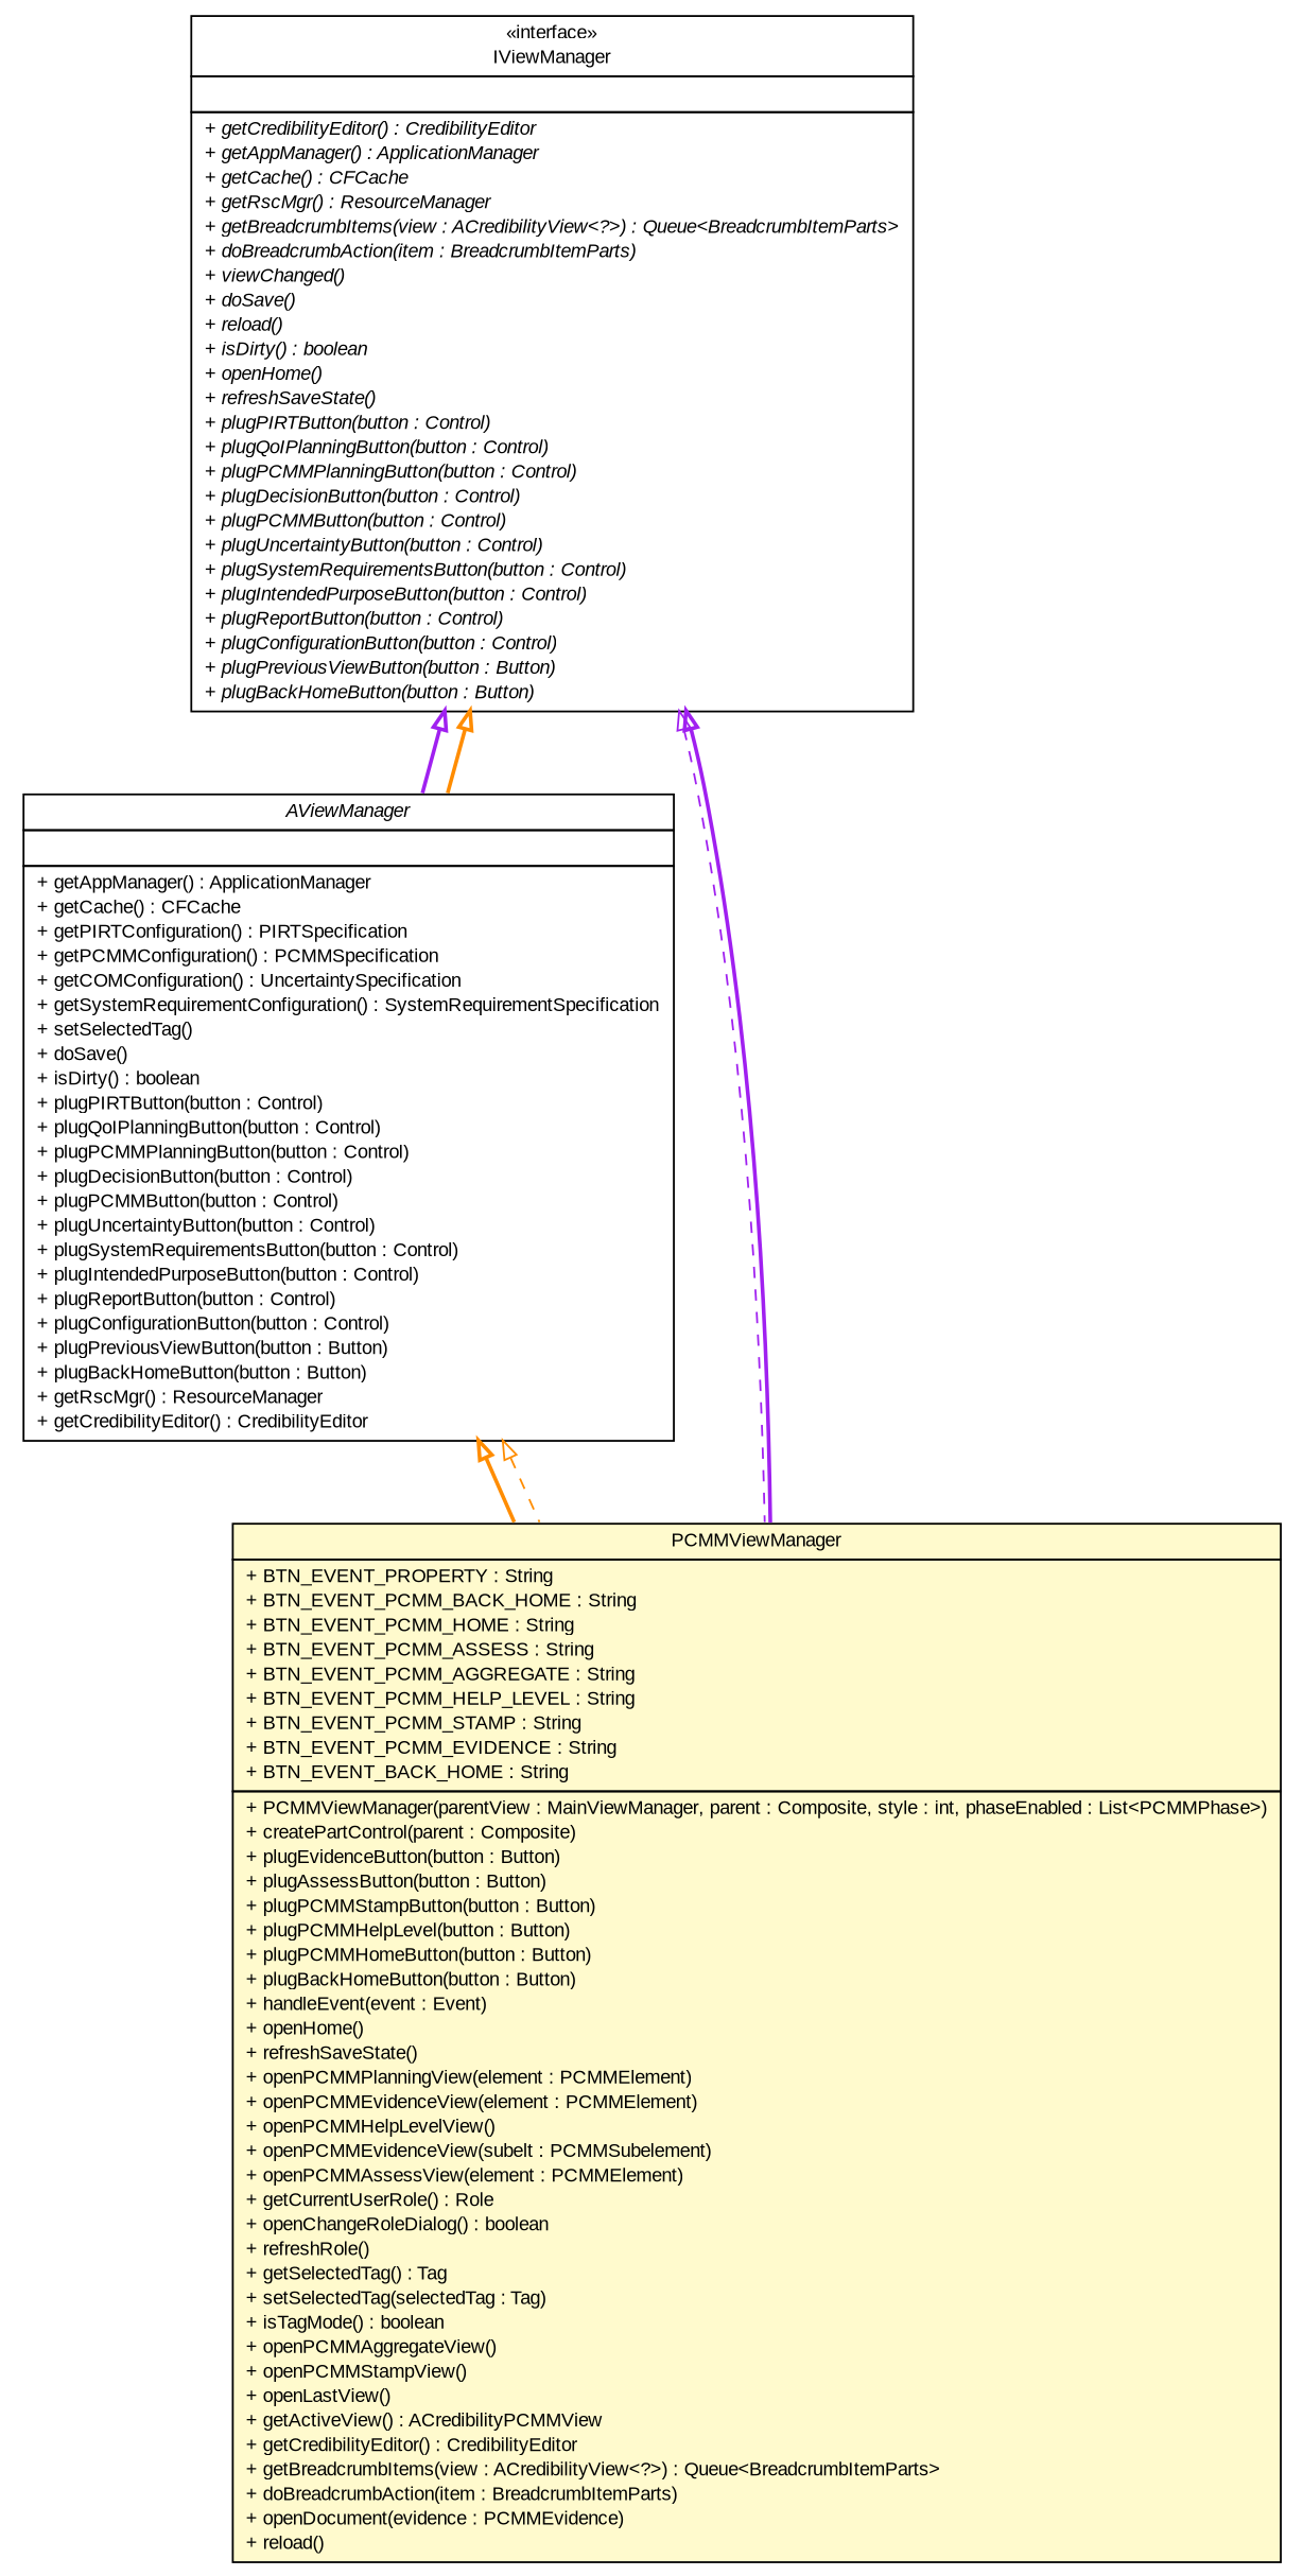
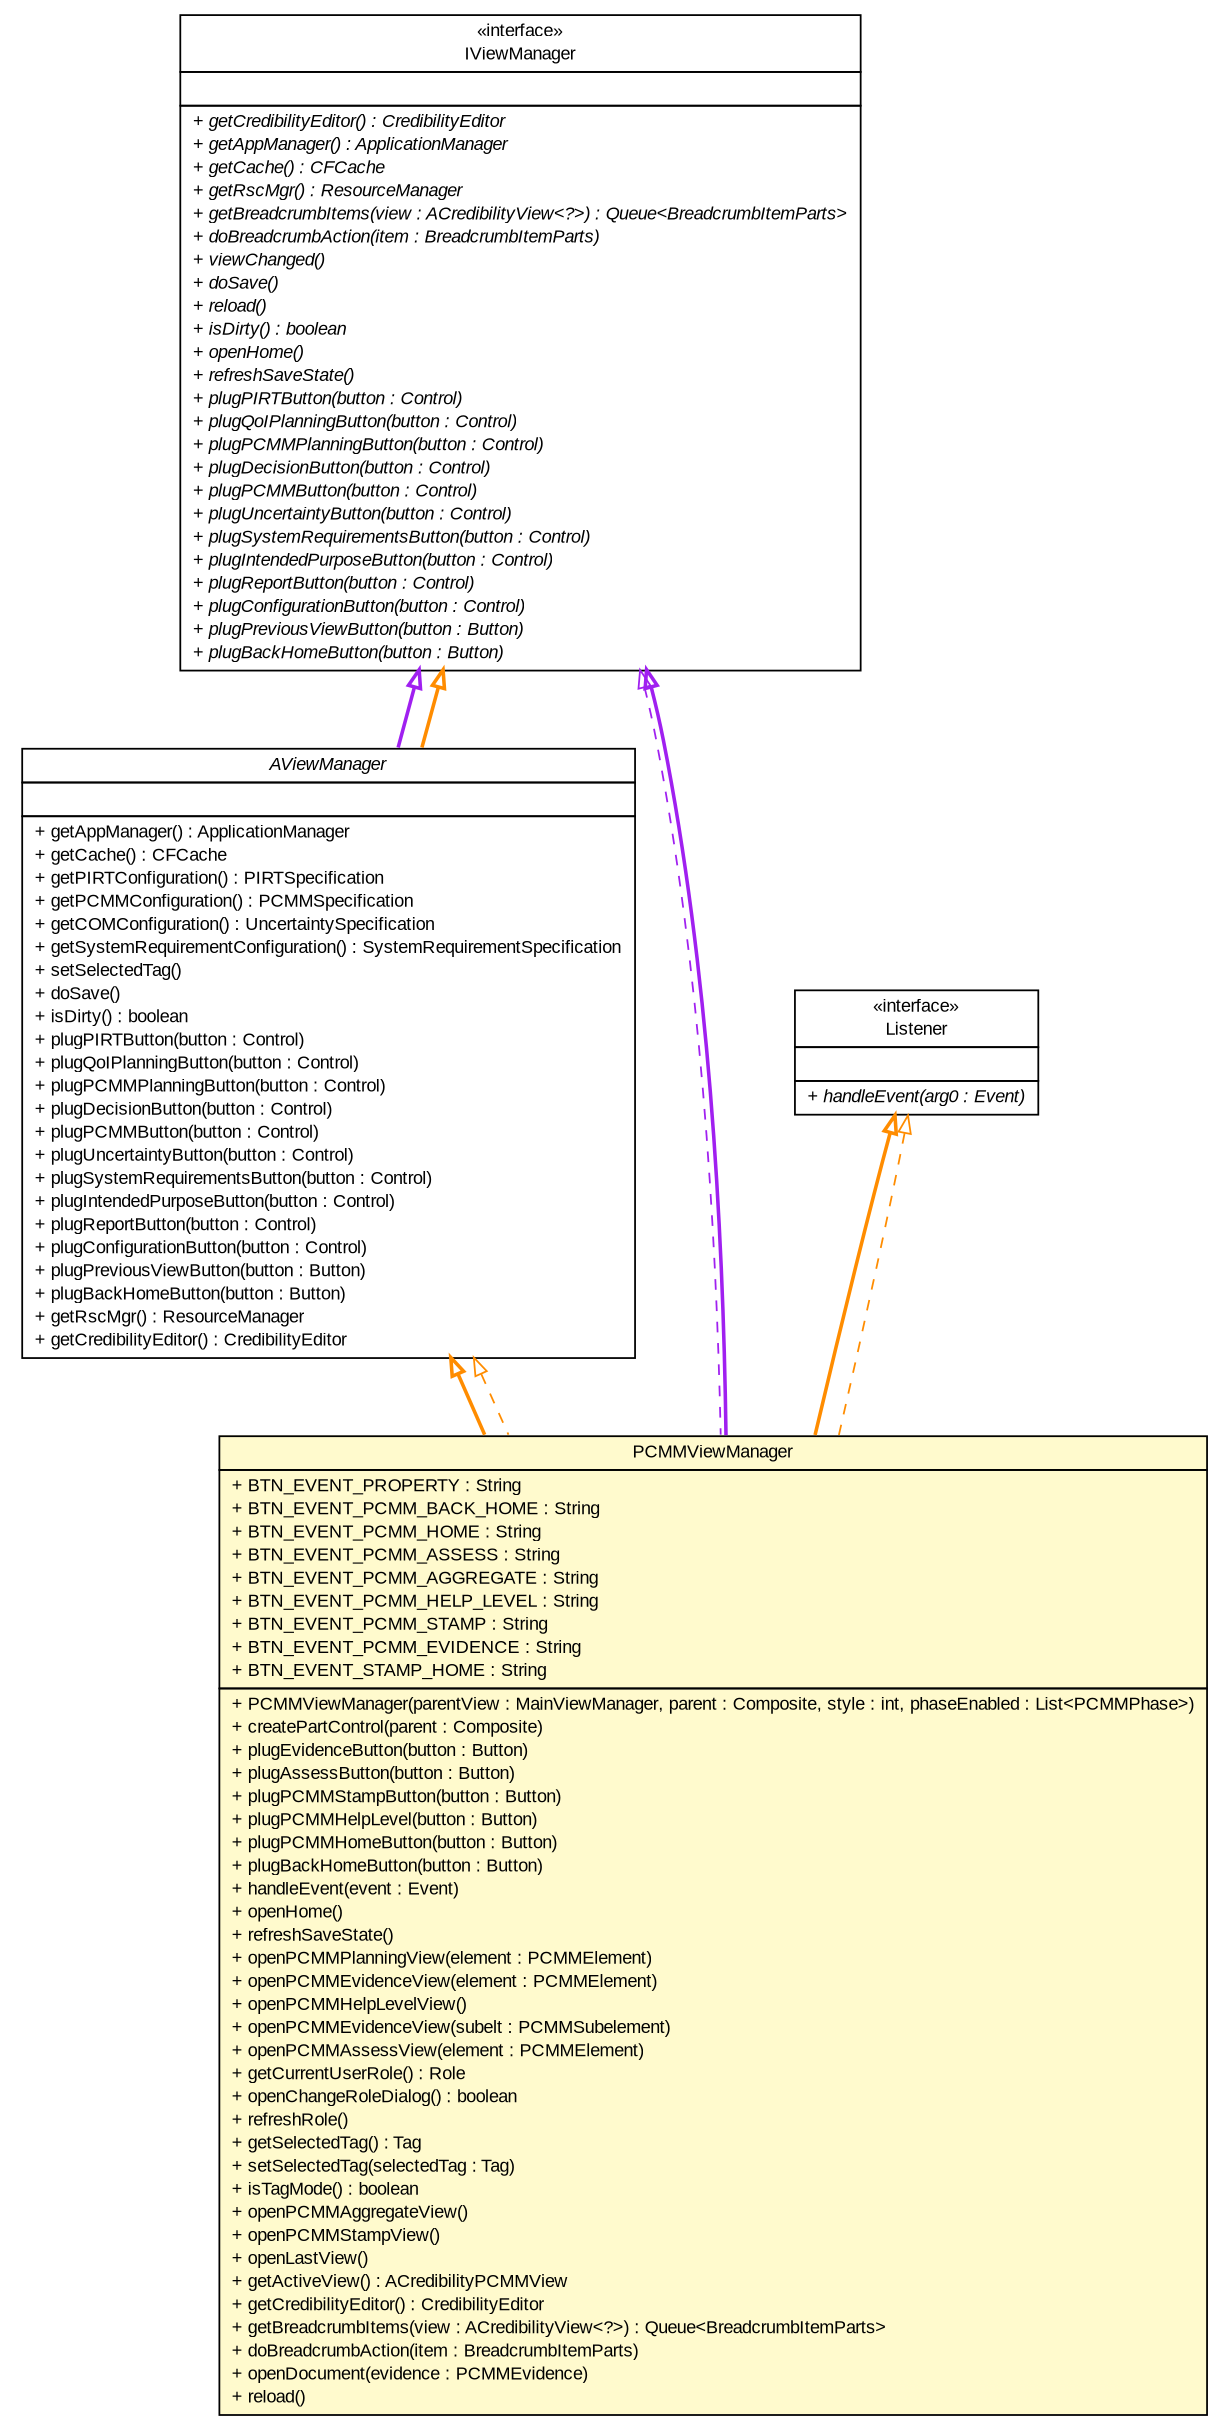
  digraph {
    nodesep=0.25
    ranksep=0.5
    node [fontcolor=black fontname=arial fontsize=10.0 shape=plaintext]
    edge [arrowtail=empty color=darkorange dir=back fontname=arial fontsize=10 headport=p labelfontname=arial labelfontsize=10 style=bold tailport=p]
    n1 [label=<<table title="gov.sandia.cf.parts.ui.AViewManager" border="0" cellborder="1" cellspacing="0" cellpadding="2" port="p" href="../AViewManager.html"> 		<tr><td><table border="0" cellspacing="0" cellpadding="1"> <tr><td align="center" balign="center"><font face="arial italic"> AViewManager </font></td></tr> 		</table></td></tr> 		<tr><td><table border="0" cellspacing="0" cellpadding="1"> <tr><td align="left" balign="left">  </td></tr> 		</table></td></tr> 		<tr><td><table border="0" cellspacing="0" cellpadding="1"> <tr><td align="left" balign="left"> + getAppManager() : ApplicationManager </td></tr> <tr><td align="left" balign="left"> + getCache() : CFCache </td></tr> <tr><td align="left" balign="left"> + getPIRTConfiguration() : PIRTSpecification </td></tr> <tr><td align="left" balign="left"> + getPCMMConfiguration() : PCMMSpecification </td></tr> <tr><td align="left" balign="left"> + getCOMConfiguration() : UncertaintySpecification </td></tr> <tr><td align="left" balign="left"> + getSystemRequirementConfiguration() : SystemRequirementSpecification </td></tr> <tr><td align="left" balign="left"> + setSelectedTag() </td></tr> <tr><td align="left" balign="left"> + doSave() </td></tr> <tr><td align="left" balign="left"> + isDirty() : boolean </td></tr> <tr><td align="left" balign="left"> + plugPIRTButton(button : Control) </td></tr> <tr><td align="left" balign="left"> + plugQoIPlanningButton(button : Control) </td></tr> <tr><td align="left" balign="left"> + plugPCMMPlanningButton(button : Control) </td></tr> <tr><td align="left" balign="left"> + plugDecisionButton(button : Control) </td></tr> <tr><td align="left" balign="left"> + plugPCMMButton(button : Control) </td></tr> <tr><td align="left" balign="left"> + plugUncertaintyButton(button : Control) </td></tr> <tr><td align="left" balign="left"> + plugSystemRequirementsButton(button : Control) </td></tr> <tr><td align="left" balign="left"> + plugIntendedPurposeButton(button : Control) </td></tr> <tr><td align="left" balign="left"> + plugReportButton(button : Control) </td></tr> <tr><td align="left" balign="left"> + plugConfigurationButton(button : Control) </td></tr> <tr><td align="left" balign="left"> + plugPreviousViewButton(button : Button) </td></tr> <tr><td align="left" balign="left"> + plugBackHomeButton(button : Button) </td></tr> <tr><td align="left" balign="left"> + getRscMgr() : ResourceManager </td></tr> <tr><td align="left" balign="left"> + getCredibilityEditor() : CredibilityEditor </td></tr> 		</table></td></tr> 		</table>>]
-   n2 [label=<<table title="gov.sandia.cf.parts.ui.pcmm.PCMMViewManager" border="0" cellborder="1" cellspacing="0" cellpadding="2" port="p" bgcolor="lemonChiffon" href="./PCMMViewManager.html"> 		<tr><td><table border="0" cellspacing="0" cellpadding="1"> <tr><td align="center" balign="center"> PCMMViewManager </td></tr> 		</table></td></tr> 		<tr><td><table border="0" cellspacing="0" cellpadding="1"> <tr><td align="left" balign="left"> + BTN_EVENT_PROPERTY : String </td></tr> <tr><td align="left" balign="left"> + BTN_EVENT_PCMM_BACK_HOME : String </td></tr> <tr><td align="left" balign="left"> + BTN_EVENT_PCMM_HOME : String </td></tr> <tr><td align="left" balign="left"> + BTN_EVENT_PCMM_ASSESS : String </td></tr> <tr><td align="left" balign="left"> + BTN_EVENT_PCMM_AGGREGATE : String </td></tr> <tr><td align="left" balign="left"> + BTN_EVENT_PCMM_HELP_LEVEL : String </td></tr> <tr><td align="left" balign="left"> + BTN_EVENT_PCMM_STAMP : String </td></tr> <tr><td align="left" balign="left"> + BTN_EVENT_PCMM_EVIDENCE : String </td></tr> <tr><td align="left" balign="left"> + BTN_EVENT_BACK_HOME : String </td></tr> 		</table></td></tr> 		<tr><td><table border="0" cellspacing="0" cellpadding="1"> <tr><td align="left" balign="left"> + PCMMViewManager(parentView : MainViewManager, parent : Composite, style : int, phaseEnabled : List&lt;PCMMPhase&gt;) </td></tr> <tr><td align="left" balign="left"> + createPartControl(parent : Composite) </td></tr> <tr><td align="left" balign="left"> + plugEvidenceButton(button : Button) </td></tr> <tr><td align="left" balign="left"> + plugAssessButton(button : Button) </td></tr> <tr><td align="left" balign="left"> + plugPCMMStampButton(button : Button) </td></tr> <tr><td align="left" balign="left"> + plugPCMMHelpLevel(button : Button) </td></tr> <tr><td align="left" balign="left"> + plugPCMMHomeButton(button : Button) </td></tr> <tr><td align="left" balign="left"> + plugBackHomeButton(button : Button) </td></tr> <tr><td align="left" balign="left"> + handleEvent(event : Event) </td></tr> <tr><td align="left" balign="left"> + openHome() </td></tr> <tr><td align="left" balign="left"> + refreshSaveState() </td></tr> <tr><td align="left" balign="left"> + openPCMMPlanningView(element : PCMMElement) </td></tr> <tr><td align="left" balign="left"> + openPCMMEvidenceView(element : PCMMElement) </td></tr> <tr><td align="left" balign="left"> + openPCMMHelpLevelView() </td></tr> <tr><td align="left" balign="left"> + openPCMMEvidenceView(subelt : PCMMSubelement) </td></tr> <tr><td align="left" balign="left"> + openPCMMAssessView(element : PCMMElement) </td></tr> <tr><td align="left" balign="left"> + getCurrentUserRole() : Role </td></tr> <tr><td align="left" balign="left"> + openChangeRoleDialog() : boolean </td></tr> <tr><td align="left" balign="left"> + refreshRole() </td></tr> <tr><td align="left" balign="left"> + getSelectedTag() : Tag </td></tr> <tr><td align="left" balign="left"> + setSelectedTag(selectedTag : Tag) </td></tr> <tr><td align="left" balign="left"> + isTagMode() : boolean </td></tr> <tr><td align="left" balign="left"> + openPCMMAggregateView() </td></tr> <tr><td align="left" balign="left"> + openPCMMStampView() </td></tr> <tr><td align="left" balign="left"> + openLastView() </td></tr> <tr><td align="left" balign="left"> + getActiveView() : ACredibilityPCMMView </td></tr> <tr><td align="left" balign="left"> + getCredibilityEditor() : CredibilityEditor </td></tr> <tr><td align="left" balign="left"> + getBreadcrumbItems(view : ACredibilityView&lt;?&gt;) : Queue&lt;BreadcrumbItemParts&gt; </td></tr> <tr><td align="left" balign="left"> + doBreadcrumbAction(item : BreadcrumbItemParts) </td></tr> <tr><td align="left" balign="left"> + openDocument(evidence : PCMMEvidence) </td></tr> <tr><td align="left" balign="left"> + reload() </td></tr> 		</table></td></tr> 		</table>>]
+   n2 [label=<<table title="gov.sandia.cf.parts.ui.pcmm.PCMMViewManager" border="0" cellborder="1" cellspacing="0" cellpadding="2" port="p" bgcolor="lemonChiffon" href="./PCMMViewManager.html"> 		<tr><td><table border="0" cellspacing="0" cellpadding="1"> <tr><td align="center" balign="center"> PCMMViewManager </td></tr> 		</table></td></tr> 		<tr><td><table border="0" cellspacing="0" cellpadding="1"> <tr><td align="left" balign="left"> + BTN_EVENT_PROPERTY : String </td></tr> <tr><td align="left" balign="left"> + BTN_EVENT_PCMM_BACK_HOME : String </td></tr> <tr><td align="left" balign="left"> + BTN_EVENT_PCMM_HOME : String </td></tr> <tr><td align="left" balign="left"> + BTN_EVENT_PCMM_ASSESS : String </td></tr> <tr><td align="left" balign="left"> + BTN_EVENT_PCMM_AGGREGATE : String </td></tr> <tr><td align="left" balign="left"> + BTN_EVENT_PCMM_HELP_LEVEL : String </td></tr> <tr><td align="left" balign="left"> + BTN_EVENT_PCMM_STAMP : String </td></tr> <tr><td align="left" balign="left"> + BTN_EVENT_PCMM_EVIDENCE : String </td></tr> <tr><td align="left" balign="left"> + BTN_EVENT_STAMP_HOME : String </td></tr> 		</table></td></tr> 		<tr><td><table border="0" cellspacing="0" cellpadding="1"> <tr><td align="left" balign="left"> + PCMMViewManager(parentView : MainViewManager, parent : Composite, style : int, phaseEnabled : List&lt;PCMMPhase&gt;) </td></tr> <tr><td align="left" balign="left"> + createPartControl(parent : Composite) </td></tr> <tr><td align="left" balign="left"> + plugEvidenceButton(button : Button) </td></tr> <tr><td align="left" balign="left"> + plugAssessButton(button : Button) </td></tr> <tr><td align="left" balign="left"> + plugPCMMStampButton(button : Button) </td></tr> <tr><td align="left" balign="left"> + plugPCMMHelpLevel(button : Button) </td></tr> <tr><td align="left" balign="left"> + plugPCMMHomeButton(button : Button) </td></tr> <tr><td align="left" balign="left"> + plugBackHomeButton(button : Button) </td></tr> <tr><td align="left" balign="left"> + handleEvent(event : Event) </td></tr> <tr><td align="left" balign="left"> + openHome() </td></tr> <tr><td align="left" balign="left"> + refreshSaveState() </td></tr> <tr><td align="left" balign="left"> + openPCMMPlanningView(element : PCMMElement) </td></tr> <tr><td align="left" balign="left"> + openPCMMEvidenceView(element : PCMMElement) </td></tr> <tr><td align="left" balign="left"> + openPCMMHelpLevelView() </td></tr> <tr><td align="left" balign="left"> + openPCMMEvidenceView(subelt : PCMMSubelement) </td></tr> <tr><td align="left" balign="left"> + openPCMMAssessView(element : PCMMElement) </td></tr> <tr><td align="left" balign="left"> + getCurrentUserRole() : Role </td></tr> <tr><td align="left" balign="left"> + openChangeRoleDialog() : boolean </td></tr> <tr><td align="left" balign="left"> + refreshRole() </td></tr> <tr><td align="left" balign="left"> + getSelectedTag() : Tag </td></tr> <tr><td align="left" balign="left"> + setSelectedTag(selectedTag : Tag) </td></tr> <tr><td align="left" balign="left"> + isTagMode() : boolean </td></tr> <tr><td align="left" balign="left"> + openPCMMAggregateView() </td></tr> <tr><td align="left" balign="left"> + openPCMMStampView() </td></tr> <tr><td align="left" balign="left"> + openLastView() </td></tr> <tr><td align="left" balign="left"> + getActiveView() : ACredibilityPCMMView </td></tr> <tr><td align="left" balign="left"> + getCredibilityEditor() : CredibilityEditor </td></tr> <tr><td align="left" balign="left"> + getBreadcrumbItems(view : ACredibilityView&lt;?&gt;) : Queue&lt;BreadcrumbItemParts&gt; </td></tr> <tr><td align="left" balign="left"> + doBreadcrumbAction(item : BreadcrumbItemParts) </td></tr> <tr><td align="left" balign="left"> + openDocument(evidence : PCMMEvidence) </td></tr> <tr><td align="left" balign="left"> + reload() </td></tr> 		</table></td></tr> 		</table>>]
    n3 [label=<<table title="gov.sandia.cf.parts.ui.IViewManager" border="0" cellborder="1" cellspacing="0" cellpadding="2" port="p" href="../IViewManager.html"> 		<tr><td><table border="0" cellspacing="0" cellpadding="1"> <tr><td align="center" balign="center"> &#171;interface&#187; </td></tr> <tr><td align="center" balign="center"> IViewManager </td></tr> 		</table></td></tr> 		<tr><td><table border="0" cellspacing="0" cellpadding="1"> <tr><td align="left" balign="left">  </td></tr> 		</table></td></tr> 		<tr><td><table border="0" cellspacing="0" cellpadding="1"> <tr><td align="left" balign="left"><font face="arial italic" point-size="10.0"> + getCredibilityEditor() : CredibilityEditor </font></td></tr> <tr><td align="left" balign="left"><font face="arial italic" point-size="10.0"> + getAppManager() : ApplicationManager </font></td></tr> <tr><td align="left" balign="left"><font face="arial italic" point-size="10.0"> + getCache() : CFCache </font></td></tr> <tr><td align="left" balign="left"><font face="arial italic" point-size="10.0"> + getRscMgr() : ResourceManager </font></td></tr> <tr><td align="left" balign="left"><font face="arial italic" point-size="10.0"> + getBreadcrumbItems(view : ACredibilityView&lt;?&gt;) : Queue&lt;BreadcrumbItemParts&gt; </font></td></tr> <tr><td align="left" balign="left"><font face="arial italic" point-size="10.0"> + doBreadcrumbAction(item : BreadcrumbItemParts) </font></td></tr> <tr><td align="left" balign="left"><font face="arial italic" point-size="10.0"> + viewChanged() </font></td></tr> <tr><td align="left" balign="left"><font face="arial italic" point-size="10.0"> + doSave() </font></td></tr> <tr><td align="left" balign="left"><font face="arial italic" point-size="10.0"> + reload() </font></td></tr> <tr><td align="left" balign="left"><font face="arial italic" point-size="10.0"> + isDirty() : boolean </font></td></tr> <tr><td align="left" balign="left"><font face="arial italic" point-size="10.0"> + openHome() </font></td></tr> <tr><td align="left" balign="left"><font face="arial italic" point-size="10.0"> + refreshSaveState() </font></td></tr> <tr><td align="left" balign="left"><font face="arial italic" point-size="10.0"> + plugPIRTButton(button : Control) </font></td></tr> <tr><td align="left" balign="left"><font face="arial italic" point-size="10.0"> + plugQoIPlanningButton(button : Control) </font></td></tr> <tr><td align="left" balign="left"><font face="arial italic" point-size="10.0"> + plugPCMMPlanningButton(button : Control) </font></td></tr> <tr><td align="left" balign="left"><font face="arial italic" point-size="10.0"> + plugDecisionButton(button : Control) </font></td></tr> <tr><td align="left" balign="left"><font face="arial italic" point-size="10.0"> + plugPCMMButton(button : Control) </font></td></tr> <tr><td align="left" balign="left"><font face="arial italic" point-size="10.0"> + plugUncertaintyButton(button : Control) </font></td></tr> <tr><td align="left" balign="left"><font face="arial italic" point-size="10.0"> + plugSystemRequirementsButton(button : Control) </font></td></tr> <tr><td align="left" balign="left"><font face="arial italic" point-size="10.0"> + plugIntendedPurposeButton(button : Control) </font></td></tr> <tr><td align="left" balign="left"><font face="arial italic" point-size="10.0"> + plugReportButton(button : Control) </font></td></tr> <tr><td align="left" balign="left"><font face="arial italic" point-size="10.0"> + plugConfigurationButton(button : Control) </font></td></tr> <tr><td align="left" balign="left"><font face="arial italic" point-size="10.0"> + plugPreviousViewButton(button : Button) </font></td></tr> <tr><td align="left" balign="left"><font face="arial italic" point-size="10.0"> + plugBackHomeButton(button : Button) </font></td></tr> 		</table></td></tr> 		</table>>]
+   n4 [label=<<table title="org.eclipse.swt.widgets.Listener" border="0" cellborder="1" cellspacing="0" cellpadding="2" port="p" href="http://java.sun.com/j2se/1.4.2/docs/api/org/eclipse/swt/widgets/Listener.html"> 		<tr><td><table border="0" cellspacing="0" cellpadding="1"> <tr><td align="center" balign="center"> &#171;interface&#187; </td></tr> <tr><td align="center" balign="center"> Listener </td></tr> 		</table></td></tr> 		<tr><td><table border="0" cellspacing="0" cellpadding="1"> <tr><td align="left" balign="left">  </td></tr> 		</table></td></tr> 		<tr><td><table border="0" cellspacing="0" cellpadding="1"> <tr><td align="left" balign="left"><font face="arial italic" point-size="10.0"> + handleEvent(arg0 : Event) </font></td></tr> 		</table></td></tr> 		</table>>]
    n1 -> n2
    n1 -> n2 [style=dashed]
    n3 -> n1 [color=purple]
    n3 -> n1
    n3 -> n2 [color=purple]
    n3 -> n2 [color=purple style=dashed]
+   n4 -> n2
+   n4 -> n2 [style=dashed]
  }
